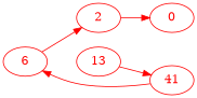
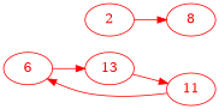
  digraph {
    rankdir=LR
    node [color=red fontcolor=red]
    edge [color=red]
    2
-   8 [label=0]
+   8
    6
    13
-   11 [label=41]
+   11
    2 -> 8
-   6 -> 2
+   6 -> 13
    13 -> 11
    11 -> 6
  }
